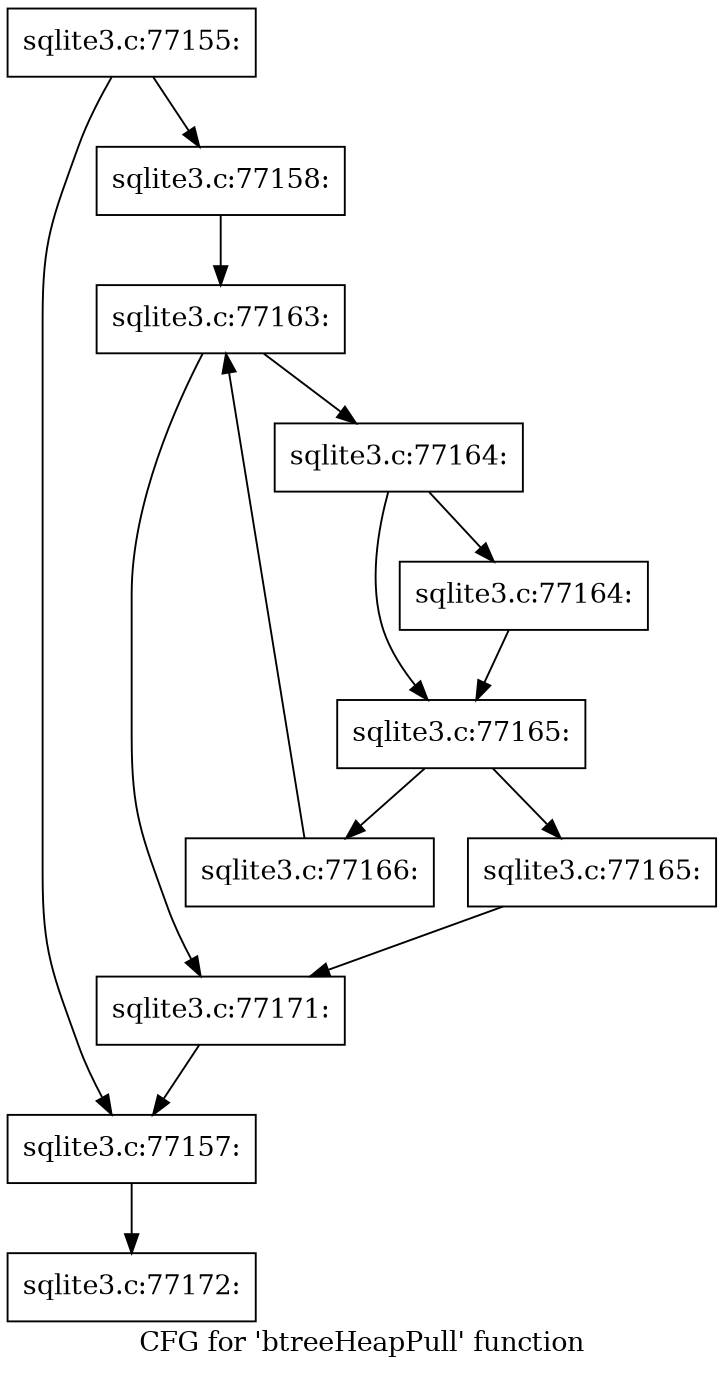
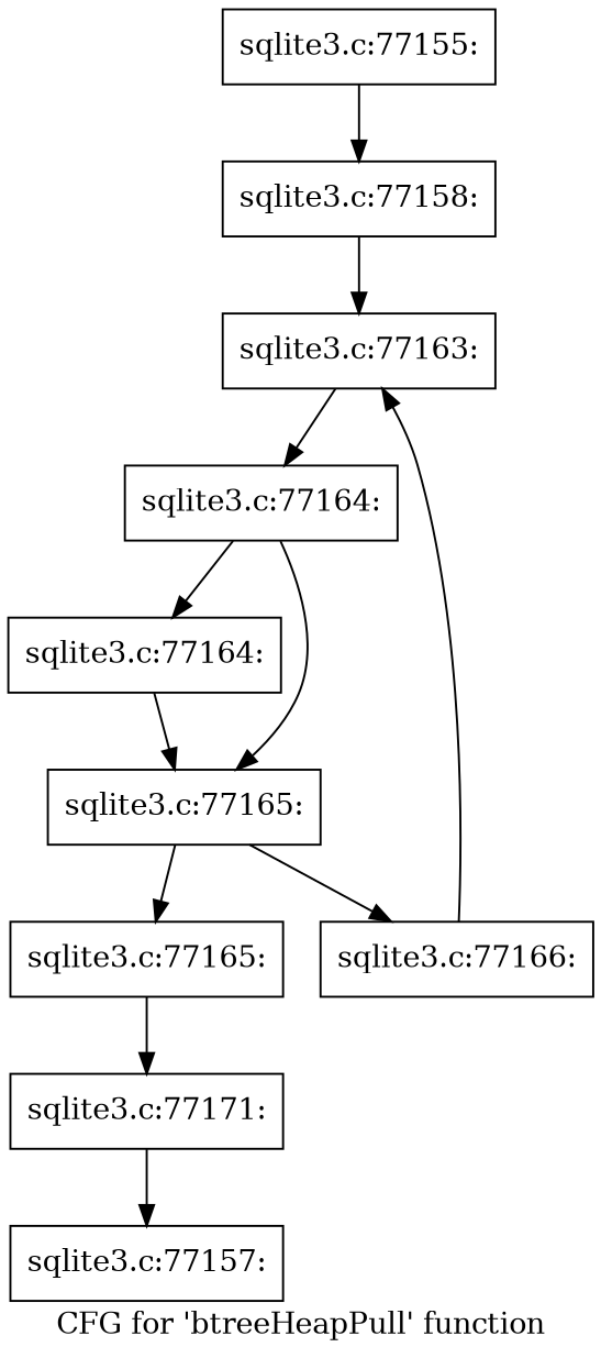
  digraph {
    label="CFG for 'btreeHeapPull' function"
    node [shape=record]
    n1 [label="{sqlite3.c:77155:}"]
    n2 [label="{sqlite3.c:77157:}"]
    n3 [label="{sqlite3.c:77158:}"]
-   n4 [label="{sqlite3.c:77172:}"]
    n5 [label="{sqlite3.c:77163:}"]
    n6 [label="{sqlite3.c:77164:}"]
    n7 [label="{sqlite3.c:77171:}"]
    n8 [label="{sqlite3.c:77164:}"]
    n9 [label="{sqlite3.c:77165:}"]
    n10 [label="{sqlite3.c:77165:}"]
    n11 [label="{sqlite3.c:77166:}"]
-   n1 -> n2
    n1 -> n3
-   n2 -> n4
    n3 -> n5
    n5 -> n6
-   n5 -> n7
    n6 -> n8
    n6 -> n9
    n7 -> n2
    n8 -> n9
    n9 -> n10
    n9 -> n11
    n10 -> n7
    n11 -> n5
  }
